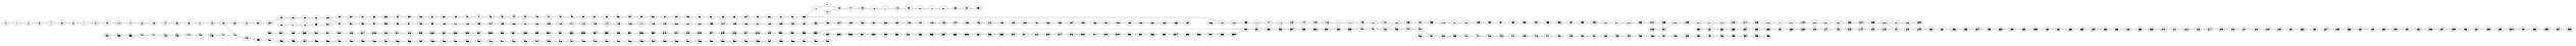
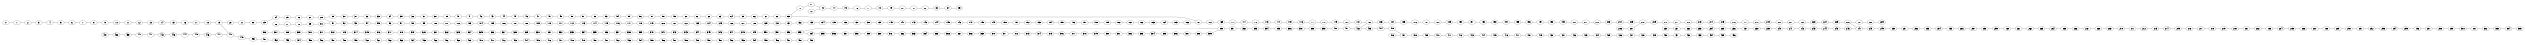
  graph {
    rankdir=LR
    0
    1
    2
    3
    4
    5
    6
    7
    8
    9
    10
    11
    12
    13
    14
    15
    16
    17
    18
    19
    20
    448
    21
    449
    22
    23
    24
    25
    26
    27
    28
    29
    91
    30
    92
    31
    32
    33
    34
    35
    36
    37
    38
    39
    40
    41
    42
    43
    44
    45
    46
    47
    48
    49
    50
    51
    52
    53
    54
    55
    56
    57
    58
    59
    60
    61
    62
    63
    64
    65
    66
    67
    68
    69
    70
    167
    71
    168
    73
    72
    74
    75
    76
    77
    78
    79
    80
    81
    82
    83
    84
    85
    86
    87
    88
    89
    90
    93
    94
    95
    96
    97
    98
    99
    100
    101
    102
    103
    104
    105
    106
    107
    108
    109
    110
    111
    112
    113
    114
    115
    116
    117
    118
    119
    n125 [label=820]
    121
    122
    123
    124
    125
    126
    127
    128
    129
    130
    131
    132
    133
    134
    135
    136
    137
    138
    139
    140
    141
    142
    143
    144
    145
    146
    147
    148
    149
    150
    151
    152
    n158 [label=753]
    154
    155
    156
    157
    158
    159
    160
    161
    162
    163
    164
+   165
    166
    169
    170
    171
    172
    173
    174
    175
    176
    177
    178
    179
    180
    181
    182
    183
    184
    185
    186
    187
    188
    189
    190
    191
    192
    193
    194
    195
    196
    197
    198
    199
    200
    201
    202
    203
    204
    205
    208
    206
    207
    209
    210
    211
    212
    213
    214
    215
    216
    217
    218
    219
    220
    221
    222
    223
    224
    225
    226
    227
    247
    228
    248
    229
    230
    231
    232
    233
    234
    235
    236
    237
    238
    239
    240
    241
    242
    243
    244
    245
    246
    249
    250
    251
    252
    253
    254
    255
    256
    257
    258
    259
    260
    261
    262
    263
    264
    265
    266
    267
    268
    269
    270
    271
    272
    273
    274
    275
    276
    277
    278
    279
    280
    281
    282
    283
    284
    285
    286
    287
    288
    289
    290
    291
    292
    293
    294
    295
    296
    297
    298
    299
    300
    301
    302
    303
    304
    305
    306
    307
    308
    309
    310
    311
    312
    313
    314
    315
    316
    317
    318
    319
    320
    321
    322
    323
    324
    325
    326
    327
    328
    329
    330
    331
    332
    333
    334
    335
    336
    337
    338
    339
    340
    341
    342
    343
    344
    345
    346
    347
    348
    349
    n353 [label=550]
    351
    352
    353
    354
    390
    355
    391
    356
    357
    358
    359
    360
    361
    362
    363
    364
    365
    366
    367
    368
    369
    370
    371
    372
    373
    374
    375
    376
    377
    378
    379
    380
    381
    382
    383
    384
    385
    386
    387
    388
    389
    392
    393
    394
    395
    396
    397
    398
    399
    400
    401
    402
    403
    404
    405
    407
    406
    408
    409
    410
    411
    412
    413
    414
    415
    416
    417
    418
    419
    420
    421
    422
    423
    424
    425
    426
    427
    428
    429
    430
    431
    432
    433
    434
    435
    436
    437
    438
    439
    440
    441
    442
    443
    444
    445
    446
    447
    450
    451
    452
    453
    454
    455
    456
    457
    458
    459
    460
    461
    462
    463
    464
    465
    466
    467
    468
    469
    470
    471
    472
    473
    474
    475
    476
    477
    478
    479
    480
    481
    482
    483
    484
    485
    486
    487
    488
    489
    490
    491
    492
    493
    494
    495
    496
    497
    498
    499
    0 -- 1
    1 -- 2
    2 -- 3
    3 -- 4
    4 -- 5
    5 -- 6
    6 -- 7
    7 -- 8
    8 -- 9
    9 -- 10
    10 -- 11
    11 -- 12
    12 -- 13
    13 -- 14
    14 -- 15
    15 -- 16
    16 -- 17
    17 -- 18
    18 -- 19
    19 -- 20
    19 -- 448
    20 -- 21
    448 -- 449
    21 -- 22
    449 -- 450
    22 -- 23
    23 -- 24
    24 -- 25
    25 -- 26
    26 -- 27
    27 -- 28
    28 -- 29
    28 -- 91
    29 -- 30
    91 -- 92
    30 -- 31
    92 -- 93
    31 -- 32
    32 -- 33
    33 -- 34
    34 -- 35
    35 -- 36
    36 -- 37
    37 -- 38
    38 -- 39
    39 -- 40
    40 -- 41
    41 -- 42
    42 -- 43
    43 -- 44
    44 -- 45
    45 -- 46
    46 -- 47
    47 -- 48
    48 -- 49
    49 -- 50
    50 -- 51
    51 -- 52
    52 -- 53
    53 -- 54
    54 -- 55
    55 -- 56
    56 -- 57
    57 -- 58
    58 -- 59
    59 -- 60
    60 -- 61
    61 -- 62
    62 -- 63
    63 -- 64
    64 -- 65
    65 -- 66
    66 -- 67
    67 -- 68
    68 -- 69
    69 -- 70
    69 -- 167
    70 -- 71
    167 -- 168
    71 -- 73
    168 -- 169
    73 -- 74
    72 -- 73
    74 -- 75
    75 -- 76
    76 -- 77
    77 -- 78
    78 -- 79
    79 -- 80
    80 -- 81
    81 -- 82
    82 -- 83
    83 -- 84
    84 -- 85
    86 -- 87
    87 -- 88
    88 -- 89
    89 -- 90
    90 -- 91
    93 -- 94
    94 -- 95
    95 -- 96
    96 -- 97
    97 -- 98
    98 -- 99
    99 -- 100
    100 -- 101
    101 -- 102
    102 -- 103
    103 -- 104
    104 -- 105
    105 -- 106
    106 -- 107
    107 -- 108
    108 -- 109
    109 -- 110
    110 -- 111
    111 -- 112
    112 -- 113
    113 -- 114
    114 -- 115
    115 -- 116
    116 -- 117
    117 -- 118
    118 -- 119
    119 -- n125
    n125 -- 121
    121 -- 122
    122 -- 123
    123 -- 124
    124 -- 125
    125 -- 126
    126 -- 127
    127 -- 128
    128 -- 129
    129 -- 130
    130 -- 131
    131 -- 132
    132 -- 133
    133 -- 134
    134 -- 135
    135 -- 136
    136 -- 137
    137 -- 138
    138 -- 139
    139 -- 140
    140 -- 141
    141 -- 142
    142 -- 143
    143 -- 144
    144 -- 145
    145 -- 146
    146 -- 147
    147 -- 148
    148 -- 149
    149 -- 150
    150 -- 151
    151 -- 152
    152 -- n158
    n158 -- 154
    154 -- 155
    155 -- 156
    156 -- 157
    157 -- 158
    158 -- 159
    159 -- 160
    160 -- 161
    161 -- 162
    162 -- 163
    163 -- 164
+   164 -- 165
+   165 -- 166
    166 -- 167
    169 -- 170
    170 -- 171
    171 -- 172
    172 -- 173
    173 -- 174
    174 -- 175
    175 -- 176
    176 -- 177
    177 -- 178
    178 -- 179
    179 -- 180
    180 -- 181
    181 -- 182
    182 -- 183
    183 -- 184
    184 -- 185
    185 -- 186
    186 -- 187
    187 -- 188
    188 -- 189
    189 -- 190
    190 -- 191
    191 -- 192
    192 -- 193
    193 -- 194
    194 -- 195
    195 -- 196
    196 -- 197
    197 -- 198
    198 -- 199
    199 -- 200
    200 -- 201
    201 -- 202
    202 -- 203
    203 -- 204
    204 -- 205
    205 -- 208
    208 -- 209
    206 -- 207
    207 -- 208
    209 -- 210
    210 -- 211
    211 -- 212
    212 -- 213
    213 -- 214
    214 -- 215
    215 -- 216
    216 -- 217
    217 -- 218
    218 -- 219
    219 -- 220
    220 -- 221
    221 -- 222
    222 -- 223
    223 -- 224
    224 -- 225
    225 -- 226
    226 -- 227
    226 -- 247
    227 -- 228
    247 -- 248
    228 -- 229
    248 -- 249
    230 -- 231
    231 -- 232
    232 -- 233
    233 -- 234
    234 -- 235
    235 -- 236
    236 -- 237
    237 -- 238
    238 -- 239
    239 -- 240
    240 -- 241
    241 -- 242
    242 -- 243
    243 -- 244
    244 -- 245
    245 -- 246
    246 -- 247
    249 -- 250
    250 -- 251
    251 -- 252
    252 -- 253
    253 -- 254
    254 -- 255
    255 -- 256
    256 -- 257
    257 -- 258
    258 -- 259
    259 -- 260
    260 -- 261
    261 -- 262
    262 -- 263
    263 -- 264
    264 -- 265
    265 -- 266
    266 -- 267
    267 -- 268
    268 -- 269
    269 -- 270
    270 -- 271
    271 -- 272
    272 -- 273
    273 -- 274
    274 -- 275
    275 -- 276
    276 -- 277
    277 -- 278
    278 -- 279
    279 -- 280
    280 -- 281
    281 -- 282
    282 -- 283
    283 -- 284
    284 -- 285
    285 -- 286
    286 -- 287
    287 -- 288
    288 -- 289
    289 -- 290
    290 -- 291
    291 -- 292
    292 -- 293
    293 -- 294
    294 -- 295
    295 -- 296
    296 -- 297
    297 -- 298
    298 -- 299
    299 -- 300
    300 -- 301
    301 -- 302
    302 -- 303
    303 -- 304
    304 -- 305
    306 -- 307
    307 -- 308
    308 -- 309
    309 -- 310
    310 -- 311
    311 -- 312
    312 -- 313
    313 -- 314
    314 -- 315
    315 -- 316
    316 -- 317
    317 -- 318
    318 -- 319
    319 -- 320
    320 -- 321
    321 -- 322
    322 -- 323
    323 -- 324
    324 -- 325
    325 -- 326
    326 -- 327
    327 -- 328
    328 -- 329
    329 -- 330
    330 -- 331
    331 -- 332
    332 -- 333
    333 -- 334
    334 -- 335
    335 -- 336
    336 -- 337
    337 -- 338
    338 -- 339
    339 -- 340
    340 -- 341
    341 -- 342
    342 -- 343
    343 -- 344
    344 -- 345
    345 -- 346
    346 -- 347
    347 -- 348
    348 -- 349
    349 -- n353
    n353 -- 351
    351 -- 352
    352 -- 353
    353 -- 354
    353 -- 390
    354 -- 355
    390 -- 391
    355 -- 356
    391 -- 392
    356 -- 357
    357 -- 358
    358 -- 359
    359 -- 360
    360 -- 361
    361 -- 362
    362 -- 363
    363 -- 364
    364 -- 365
    365 -- 366
    366 -- 367
    367 -- 368
    368 -- 369
    369 -- 370
    370 -- 371
    371 -- 372
    372 -- 373
    373 -- 374
    374 -- 375
    375 -- 376
    376 -- 377
    377 -- 378
    378 -- 379
    379 -- 380
    380 -- 381
    381 -- 382
    382 -- 383
    383 -- 384
    384 -- 385
    385 -- 386
    386 -- 387
    387 -- 388
    388 -- 389
    389 -- 390
    392 -- 393
    393 -- 394
    394 -- 395
    395 -- 396
    396 -- 397
    397 -- 398
    398 -- 399
    399 -- 400
    400 -- 401
    401 -- 402
    402 -- 182
    402 -- 403
    403 -- 404
    404 -- 405
    405 -- 407
    407 -- 408
    406 -- 407
    408 -- 409
    409 -- 410
    410 -- 411
    411 -- 412
    412 -- 413
    413 -- 414
    414 -- 415
    415 -- 416
    416 -- 417
    417 -- 418
    418 -- 419
    419 -- 420
    420 -- 421
    421 -- 422
    422 -- 423
    423 -- 424
    424 -- 425
    425 -- 426
    426 -- 427
    427 -- 428
    428 -- 429
    429 -- 430
    430 -- 431
    431 -- 432
    432 -- 433
    433 -- 434
    434 -- 435
    435 -- 436
    437 -- 438
    438 -- 439
    439 -- 440
    440 -- 441
    441 -- 442
    442 -- 443
    443 -- 444
    444 -- 445
    445 -- 446
    446 -- 447
    447 -- 448
    450 -- 451
    451 -- 452
    452 -- 453
    453 -- 454
    454 -- 455
    455 -- 456
    456 -- 457
    457 -- 458
    458 -- 459
    459 -- 460
    460 -- 461
    461 -- 462
    462 -- 463
    463 -- 464
    464 -- 465
    465 -- 466
    466 -- 467
    467 -- 468
    468 -- 469
    469 -- 470
    470 -- 471
    471 -- 472
    472 -- 473
    473 -- 474
    474 -- 475
    475 -- 476
    476 -- 477
    477 -- 478
    478 -- 479
    479 -- 480
    480 -- 481
    481 -- 482
    482 -- 483
    483 -- 484
    484 -- 485
    485 -- 486
    486 -- 487
    487 -- 488
    488 -- 489
    489 -- 490
    490 -- 491
    491 -- 492
    492 -- 493
    493 -- 494
    494 -- 495
    495 -- 496
    496 -- 497
    497 -- 498
    498 -- 499
  }
